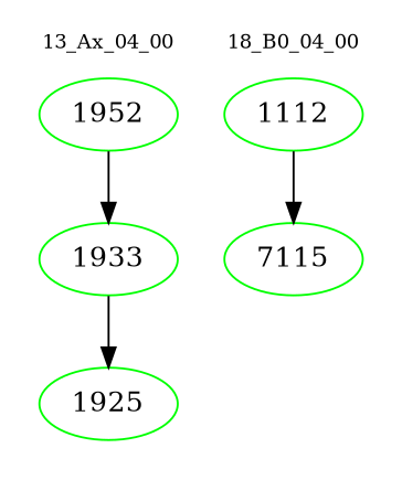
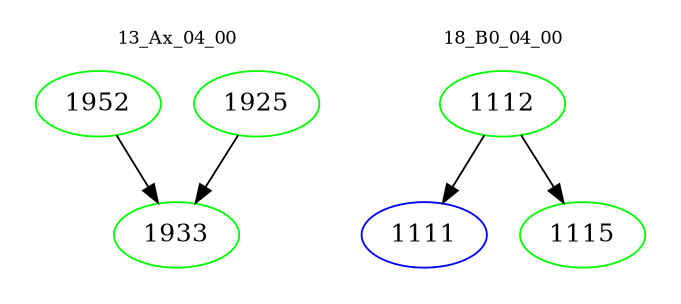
  digraph {
    node [color=green]
    edge [color=black]
    n1 [label=1933]
    n2 [label=1925]
    n3 [label=1952]
    n4 [label=1112]
-   n6 [label=7115]
+   n5 [color=blue label=1111]
+   n6 [label=1115]
    subgraph cluster_1 {
      color=white
      fontsize=10
      label="13_Ax_04_00"
      n1
      n2
      n3
    }
    subgraph cluster_2 {
      color=white
      fontsize=10
      label="18_B0_04_00"
      n4
+     n5
      n6
    }
-   n1 -> n2
+   n2 -> n1
    n3 -> n1
+   n4 -> n5
    n4 -> n6
  }
